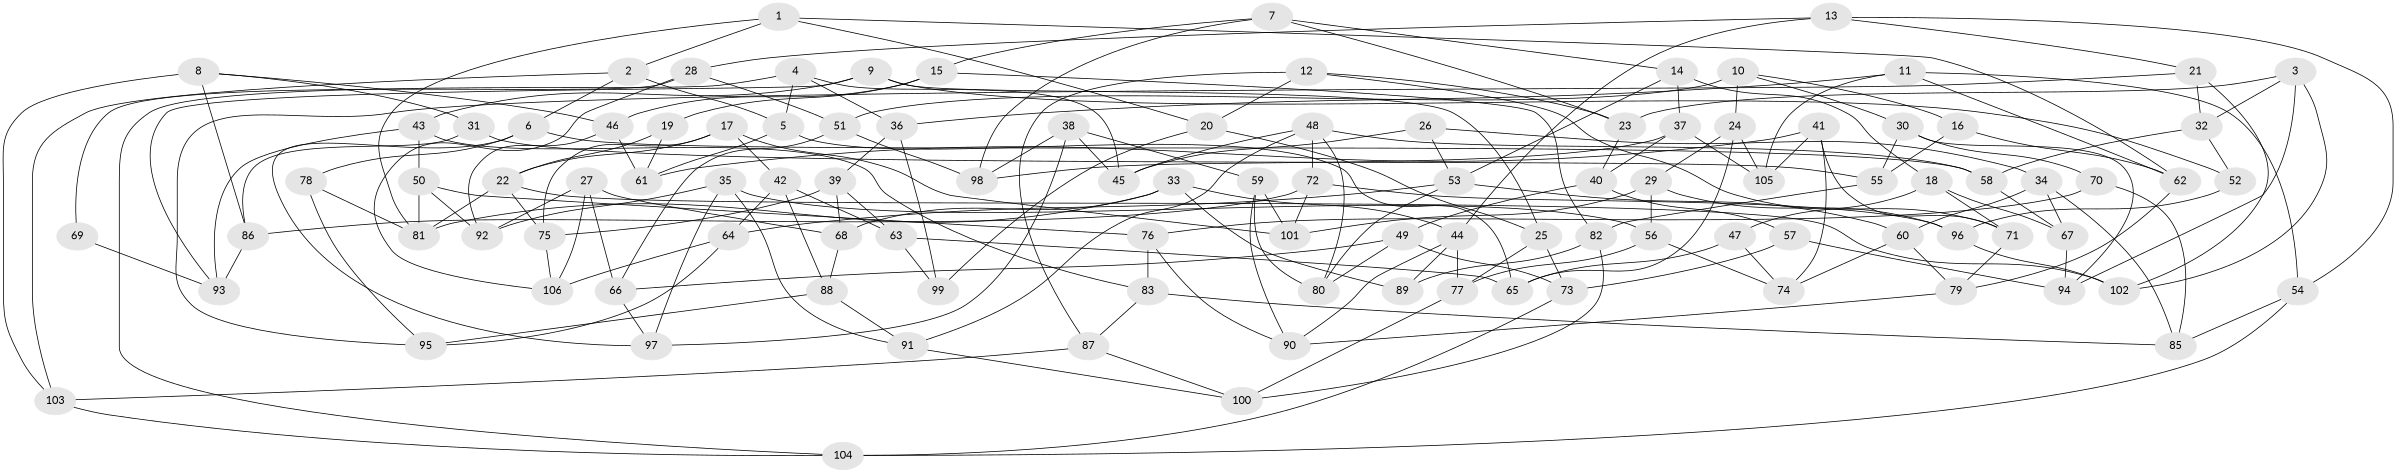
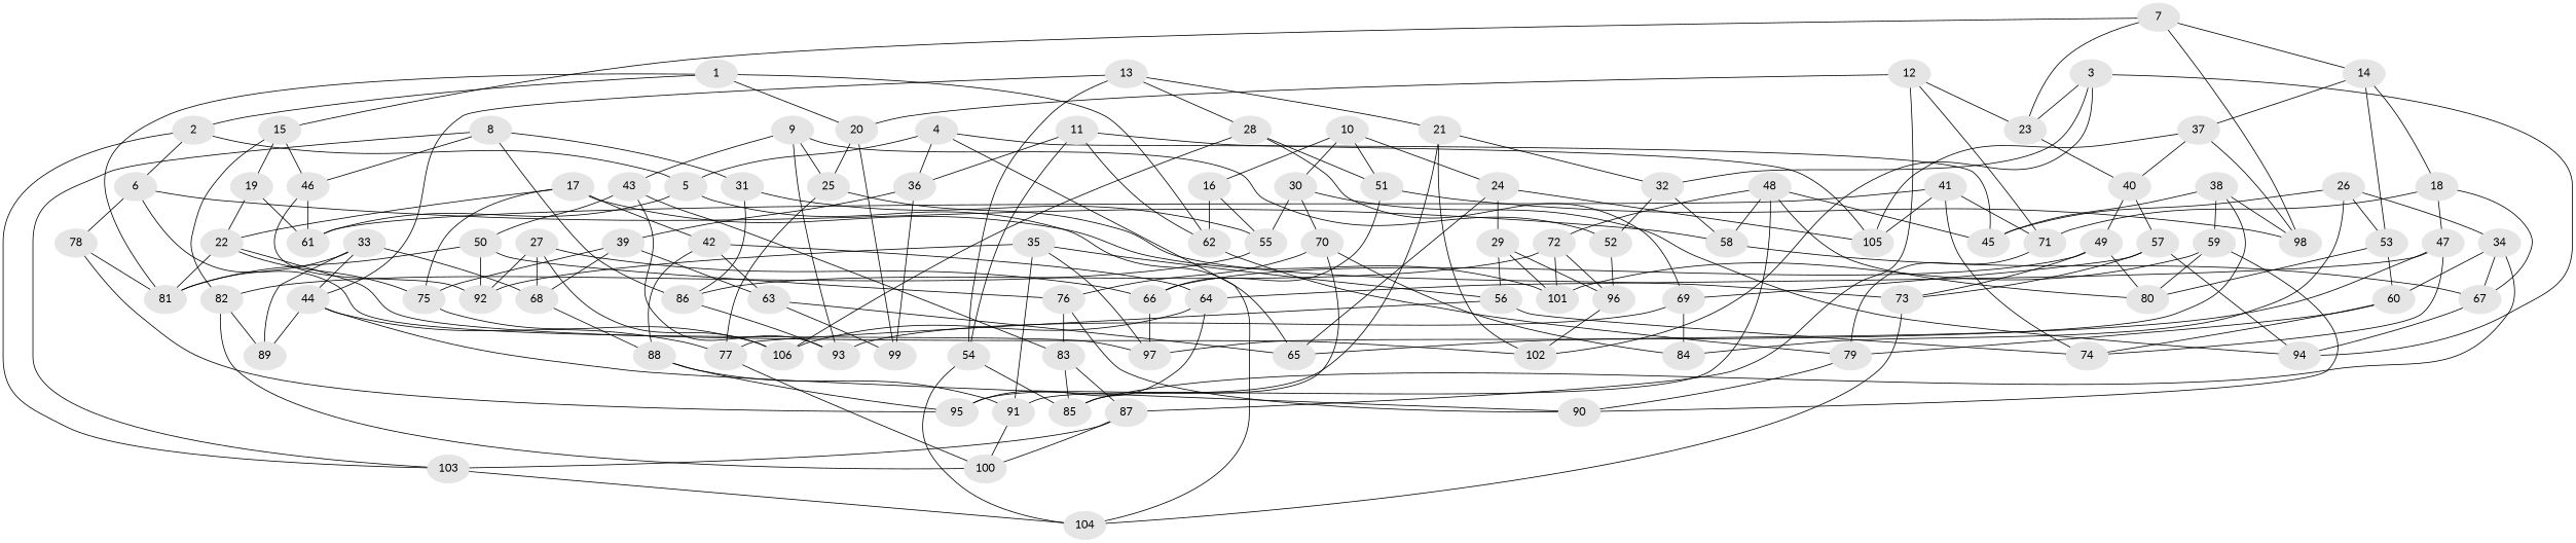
  graph {
    fontname=Lato
    node [color=gray90 fontname=Lato style=filled]
    edge [fontname=Lato]
    1
    2
    20
    62
    81
    5
    6
    103
    25
    99
    79
    61
    65
    58
    78
    97
    104
    3
    23
    32
    94
    102
    40
    52
    4
    36
    45
    39
    67
    95
    7
    14
    15
    98
    18
    37
    53
    46
    19
    82
    8
    31
    86
    55
    92
    93
    9
    43
    73
    77
    50
    83
    96
    10
    16
    24
    30
    51
    105
    29
    70
    66
    11
    54
    85
    12
    71
    87
    100
    13
    21
    28
    44
    106
    69
    89
    90
    47
    60
    80
    22
    17
    42
    75
    101
    63
    64
    88
    74
    49
    57
    56
    26
    34
+   84
    27
    68
    76
    33
    35
    91
    38
    59
    41
    48
    72
    1 -- 2
    1 -- 20
    1 -- 62
    1 -- 81
    2 -- 5
    2 -- 6
    2 -- 103
    20 -- 25
    20 -- 99
    62 -- 79
    5 -- 61
    5 -- 65
    6 -- 58
    6 -- 78
    6 -- 97
    103 -- 104
    25 -- 73
    25 -- 77
    79 -- 90
    58 -- 67
    78 -- 81
    78 -- 95
    3 -- 23
    3 -- 32
    3 -- 94
    3 -- 102
    23 -- 40
    32 -- 58
    32 -- 52
    40 -- 49
    40 -- 57
    52 -- 96
    4 -- 5
    4 -- 104
    4 -- 36
    4 -- 45
    36 -- 99
    36 -- 39
    39 -- 75
    39 -- 63
    39 -- 68
    67 -- 94
    7 -- 23
    7 -- 14
    7 -- 15
    7 -- 98
    14 -- 18
    14 -- 37
    14 -- 53
    15 -- 46
    15 -- 19
    15 -- 82
    18 -- 67
    18 -- 71
    18 -- 47
    37 -- 40
    37 -- 98
    37 -- 105
    53 -- 60
    53 -- 80
    46 -- 61
    46 -- 92
    19 -- 61
    19 -- 22
    82 -- 100
    82 -- 89
    8 -- 103
    8 -- 46
    8 -- 31
    8 -- 86
    31 -- 86
    31 -- 55
    86 -- 93
    55 -- 82
    9 -- 25
    9 -- 52
    9 -- 93
    9 -- 43
    43 -- 93
    43 -- 50
    43 -- 83
    73 -- 104
    77 -- 100
    50 -- 81
    50 -- 92
    50 -- 76
    83 -- 85
    83 -- 87
    96 -- 102
    10 -- 16
    10 -- 24
    10 -- 30
    10 -- 51
    16 -- 62
    16 -- 55
    24 -- 65
    24 -- 105
    24 -- 29
    30 -- 94
    30 -- 55
    30 -- 70
    51 -- 98
    51 -- 66
    29 -- 96
    29 -- 101
    29 -- 56
    70 -- 85
+   70 -- 84
    70 -- 76
    66 -- 97
    11 -- 62
    11 -- 36
    11 -- 105
    11 -- 54
    54 -- 104
    54 -- 85
    12 -- 20
    12 -- 23
    12 -- 71
    12 -- 87
    71 -- 79
    87 -- 103
    87 -- 100
    13 -- 54
    13 -- 21
    13 -- 28
    13 -- 44
    21 -- 32
    21 -- 102
    21 -- 95
    28 -- 51
    28 -- 106
    28 -- 69
    44 -- 77
    44 -- 89
    44 -- 90
    69 -- 93
+   69 -- 84
    47 -- 65
-   53 -- 64
+   47 -- 64
    47 -- 74
    60 -- 79
    60 -- 74
    22 -- 81
    22 -- 102
    22 -- 75
    17 -- 22
    17 -- 42
    17 -- 75
    17 -- 101
    42 -- 63
    42 -- 64
    42 -- 88
    75 -- 106
    63 -- 99
    63 -- 65
    64 -- 95
    64 -- 106
    88 -- 95
    88 -- 91
    49 -- 73
    49 -- 66
    49 -- 80
    57 -- 94
    57 -- 73
+   57 -- 69
    56 -- 77
    56 -- 74
    26 -- 45
    26 -- 53
    26 -- 34
+   26 -- 84
    34 -- 67
    34 -- 85
    34 -- 60
    27 -- 92
    27 -- 66
    27 -- 106
    27 -- 68
    68 -- 88
    76 -- 83
    76 -- 90
    33 -- 81
    33 -- 44
    33 -- 89
    33 -- 68
    35 -- 97
    35 -- 92
    35 -- 56
    35 -- 91
    91 -- 100
    38 -- 97
    38 -- 45
    38 -- 98
    38 -- 59
    59 -- 90
    59 -- 80
    59 -- 101
    41 -- 61
    41 -- 105
    41 -- 71
    41 -- 74
    48 -- 58
    48 -- 45
    48 -- 80
    48 -- 91
    48 -- 72
    72 -- 86
    72 -- 96
    72 -- 101
  }
